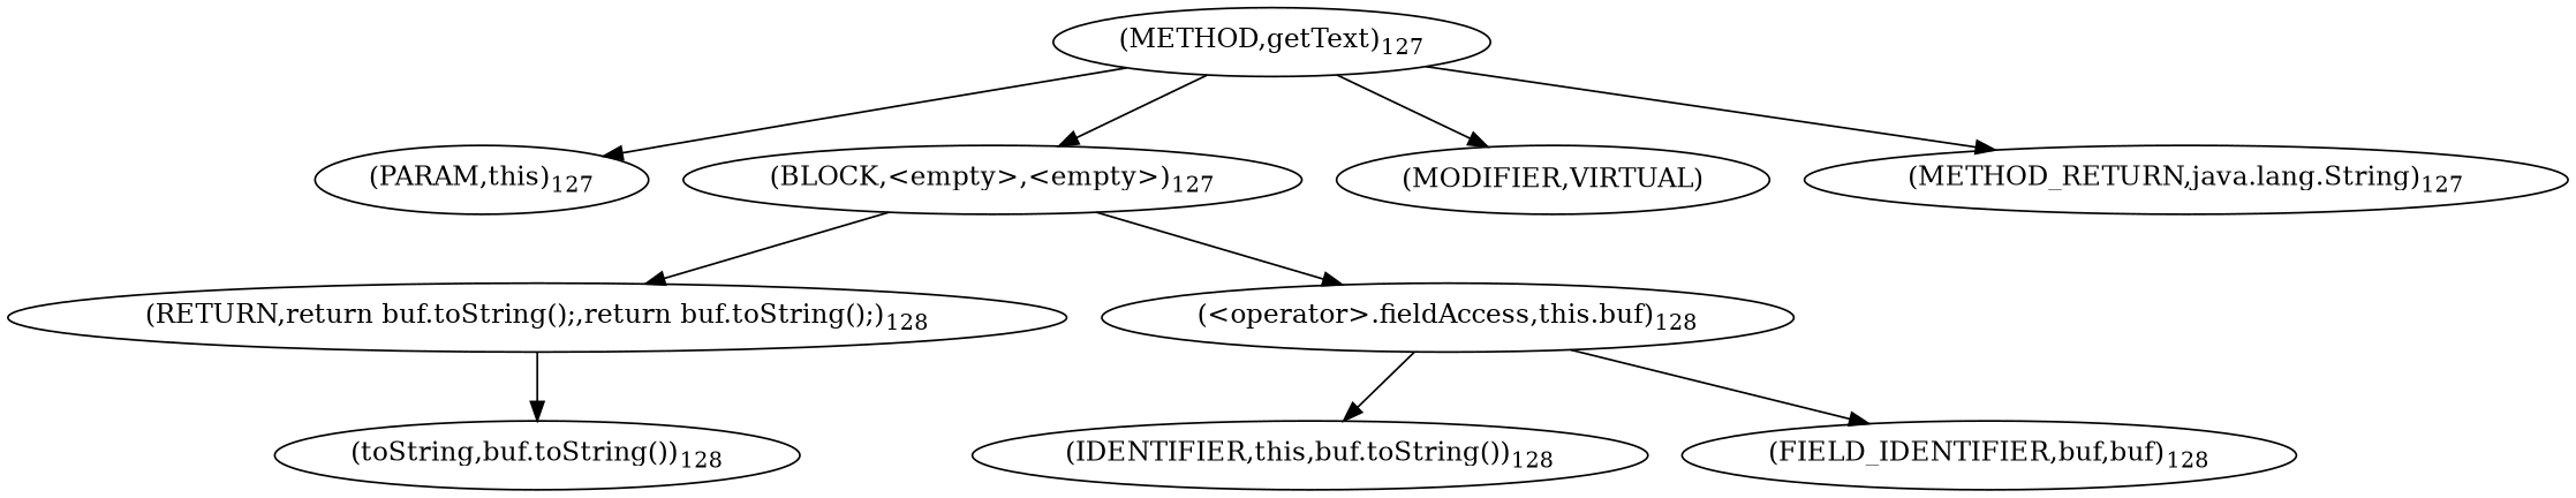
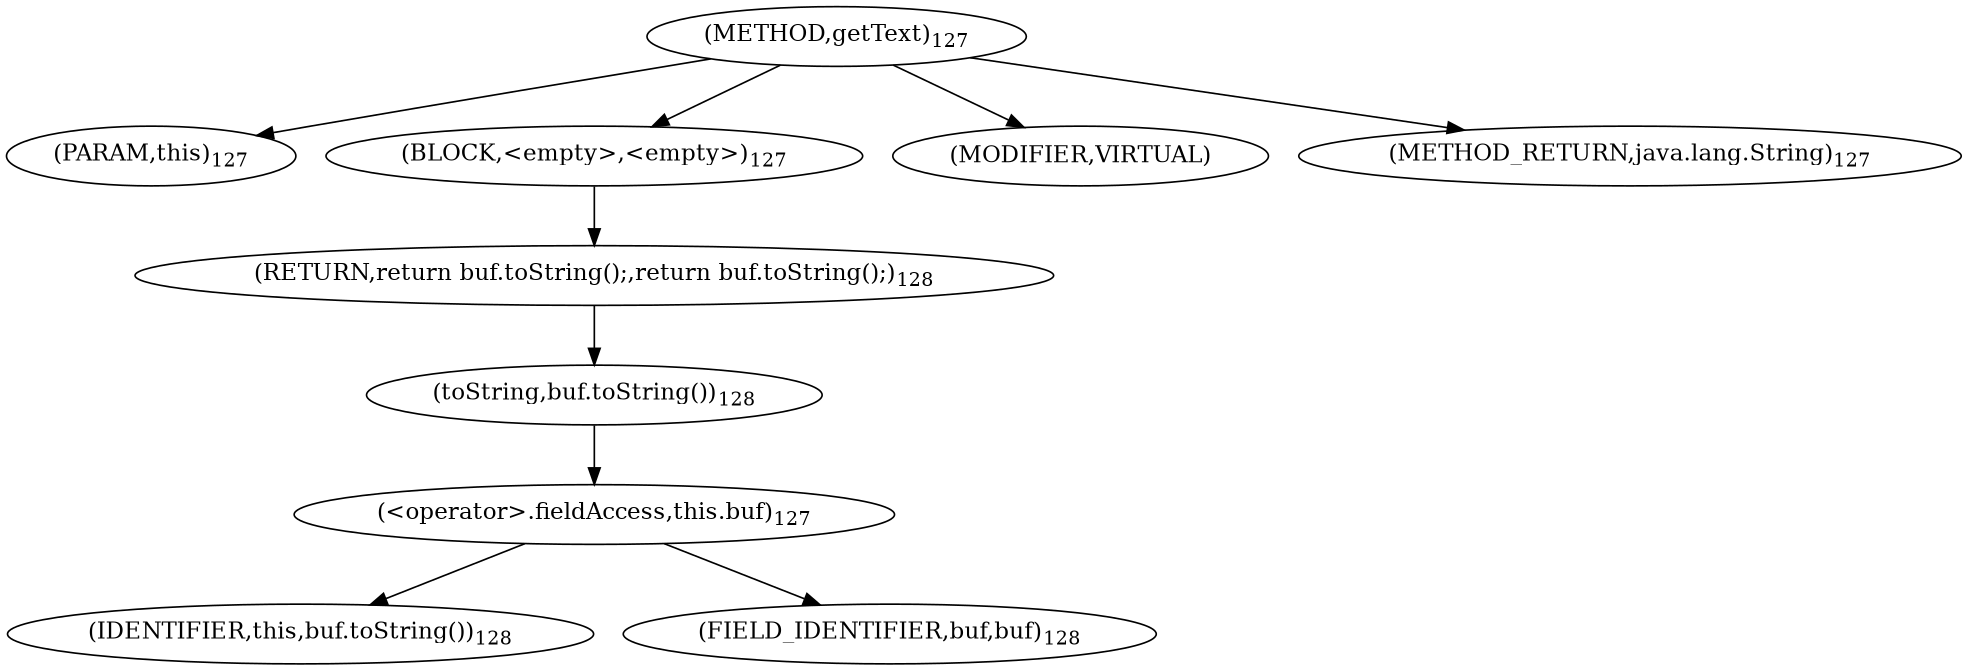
  digraph {
    n1 [label=<(METHOD,getText)<SUB>127</SUB>>]
    n2 [label=<(PARAM,this)<SUB>127</SUB>>]
    n3 [label=<(BLOCK,&lt;empty&gt;,&lt;empty&gt;)<SUB>127</SUB>>]
    n4 [label=<(MODIFIER,VIRTUAL)>]
    n5 [label=<(METHOD_RETURN,java.lang.String)<SUB>127</SUB>>]
    n6 [label=<(RETURN,return buf.toString();,return buf.toString();)<SUB>128</SUB>>]
    n7 [label=<(toString,buf.toString())<SUB>128</SUB>>]
-   n8 [label=<(&lt;operator&gt;.fieldAccess,this.buf)<SUB>128</SUB>>]
+   n8 [label=<(&lt;operator&gt;.fieldAccess,this.buf)<SUB>127</SUB>>]
    n9 [label=<(IDENTIFIER,this,buf.toString())<SUB>128</SUB>>]
    n10 [label=<(FIELD_IDENTIFIER,buf,buf)<SUB>128</SUB>>]
    n1 -> n2
    n1 -> n3
    n1 -> n4
    n1 -> n5
    n3 -> n6
    n6 -> n7
-   n3 -> n8
+   n7 -> n8
    n8 -> n9
    n8 -> n10
  }
